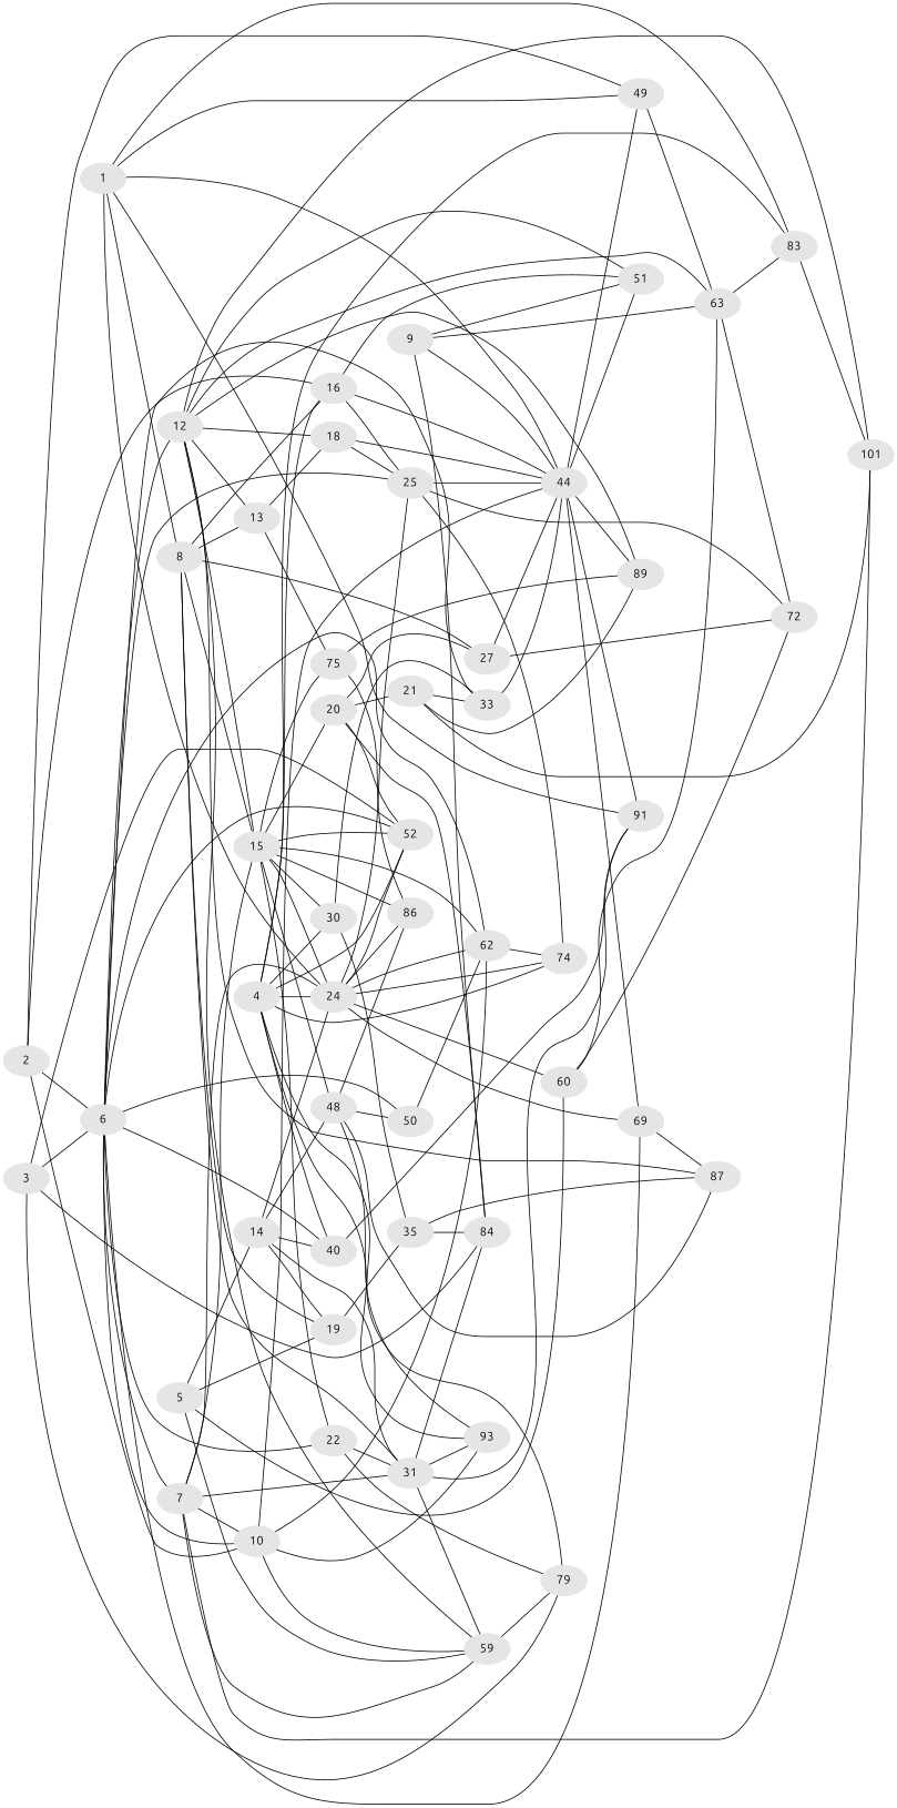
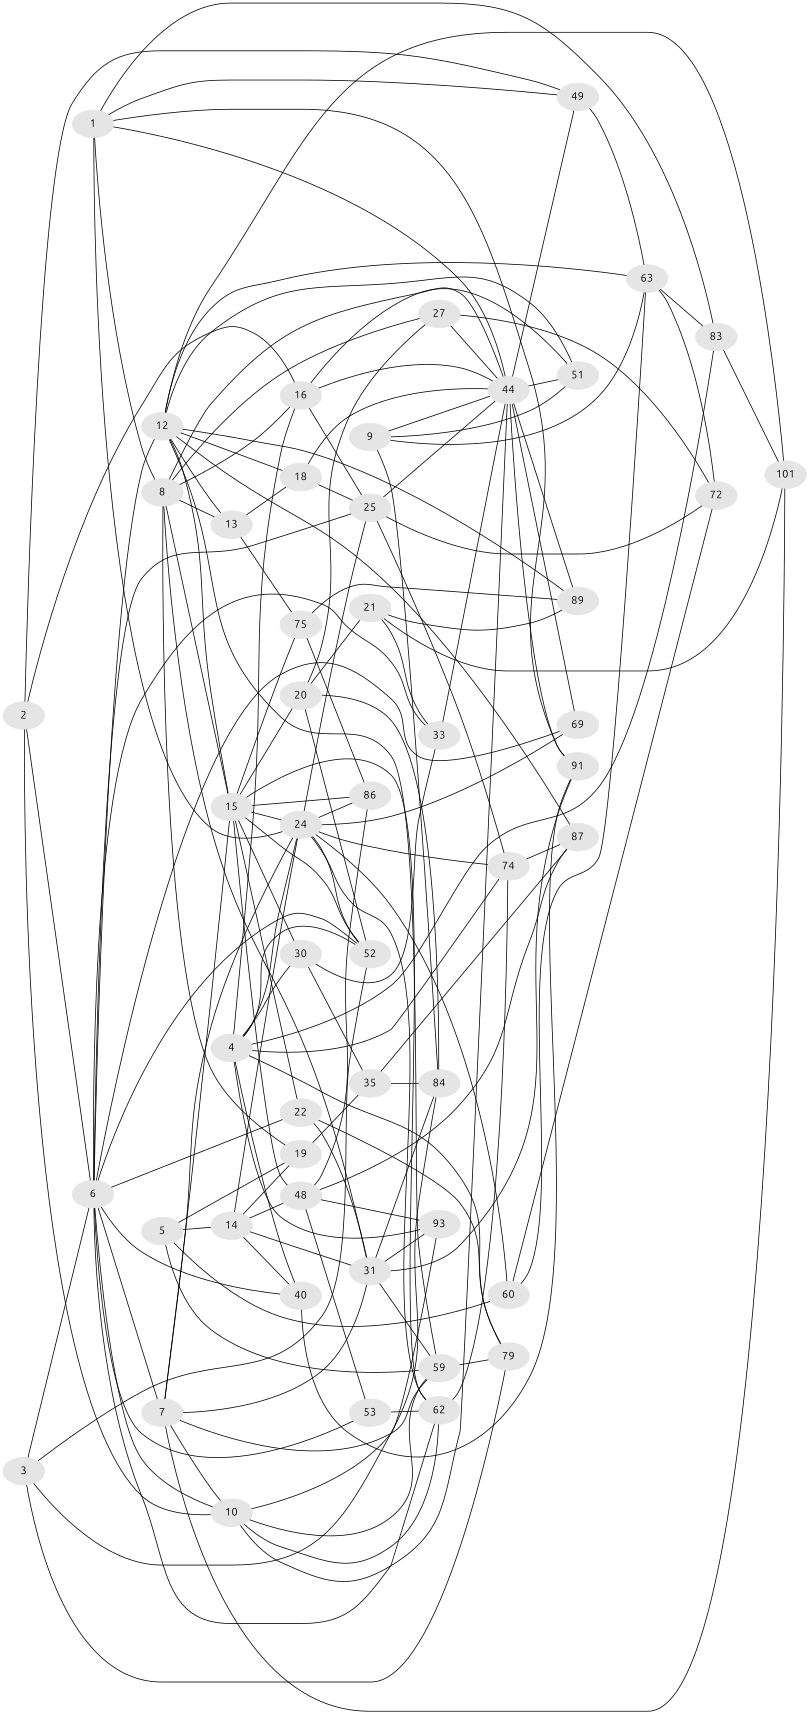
  graph {
    fontname=Ubuntu
    rankdir=LR
    node [color=gray90 fontname=Ubuntu style=filled]
    edge [fontname=Ubuntu]
    1 [super="+23"]
    8 [super="+29+81"]
    24 [super="+28+58"]
    44 [super="+56+96"]
    49
    83
    91
    16 [super="+42"]
    19 [super="+26"]
    15 [super="+41+17+73+77"]
    31 [super="+32+34+38"]
    13
    27
    52 [super="+54"]
    74
    60
    25 [super="+39"]
    62 [super="+76"]
    69
    86
    51
    89
    63 [super="+66"]
    101
    6 [super="+45+61+92"]
    10 [super="+99+55"]
    40
    7 [super="+70+57"]
    12 [super="+90+46"]
    22
    33
-   53 [label=50]
+   53
    2
    93
    59 [super="+78+95"]
    3
    79 [super="+85"]
    84 [super="+88"]
    4 [super="+36+43"]
    30
    35
    14 [super="+64"]
    48 [super="+65"]
    5
    72 [super="+102"]
    18
    87
    20 [super="+37"]
    75
    9
    21
    1 -- 8
    1 -- 24
    1 -- 44
    1 -- 49
    1 -- 83
    1 -- 91
+   8 -- 44
    8 -- 16
    8 -- 19
    8 -- 15
    8 -- 31
    8 -- 13
    8 -- 27
    24 -- 52
    24 -- 74
    24 -- 60
    24 -- 25
    24 -- 62
    24 -- 69
    24 -- 86
    44 -- 49
    44 -- 91
    44 -- 69
    44 -- 51
    44 -- 89
    49 -- 63
    83 -- 101
    16 -- 44
    16 -- 25
    16 -- 51
    19 -- 35
    15 -- 24 [weight=2]
    15 -- 52
    15 -- 62
    15 -- 86
    15 -- 22
    15 -- 30
    15 -- 48
    15 -- 20
    15 -- 75
    31 -- 91
    31 -- 93
    31 -- 59
    31 -- 84
    13 -- 18
    13 -- 75
    27 -- 44
    27 -- 72
    60 -- 63
    60 -- 72
    25 -- 44
    25 -- 74
    25 -- 72
    62 -- 74
-   69 -- 87
+   74 -- 87
    63 -- 83
    63 -- 72
    6 -- 52
    6 -- 25
    6 -- 62
    6 -- 69
    6 -- 10 [weight=2]
    6 -- 40
    6 -- 7
    6 -- 12
    6 -- 22
    6 -- 33
    6 -- 53
    10 -- 44
    10 -- 62
    10 -- 93
    10 -- 59
    40 -- 91
    7 -- 24
    7 -- 15 [weight=2]
    7 -- 31
    7 -- 101
    7 -- 10
    7 -- 59
    12 -- 15
    12 -- 13
    12 -- 51
    12 -- 89
    12 -- 63
    12 -- 101
    12 -- 59
    12 -- 18
    12 -- 87
    22 -- 31
    22 -- 79
    33 -- 44
    53 -- 62
    2 -- 49
    2 -- 16
    2 -- 6
    2 -- 10
    59 -- 79
    3 -- 52
    3 -- 6
    3 -- 79
    3 -- 84
    4 -- 24 [weight=2]
    4 -- 83
    4 -- 16
    4 -- 52
    4 -- 74
    4 -- 40
    4 -- 93
    4 -- 79
    4 -- 30
    30 -- 33
    30 -- 35
    35 -- 84
    35 -- 87
    14 -- 24
    14 -- 19
    14 -- 31
    14 -- 40
    14 -- 48
    48 -- 86
    48 -- 53
    48 -- 93
    48 -- 87
    5 -- 19
    5 -- 60
    5 -- 59
    5 -- 14
    18 -- 44
    18 -- 25
    20 -- 27
    20 -- 52
    20 -- 84
    20 -- 21
    75 -- 86
    75 -- 89
    9 -- 44
    9 -- 51
    9 -- 63
    9 -- 84
    21 -- 89
    21 -- 101
    21 -- 33
  }
